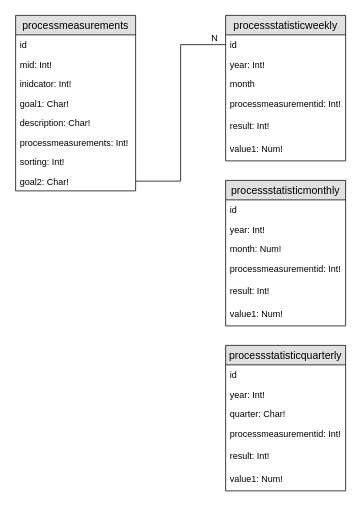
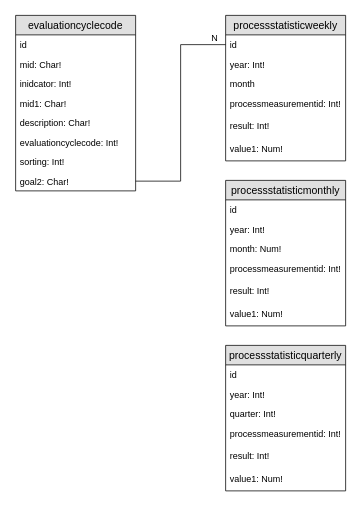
  <mxCell id="0" />
  <mxCell id="1" parent="0" />
- <mxCell id="2" value="processmeasurements" style="swimlane;fontStyle=0;childLayout=stackLayout;horizontal=1;startSize=26;fillColor=#e0e0e0;horizontalStack=0;resizeParent=1;resizeParentMax=0;resizeLast=0;collapsible=1;marginBottom=0;swimlaneFillColor=#ffffff;align=center;fontSize=14;" parent="1" vertex="1"><mxGeometry x="20" y="20" width="160" height="234" as="geometry" /></mxCell>
+ <mxCell id="2" value="evaluationcyclecode" style="swimlane;fontStyle=0;childLayout=stackLayout;horizontal=1;startSize=26;fillColor=#e0e0e0;horizontalStack=0;resizeParent=1;resizeParentMax=0;resizeLast=0;collapsible=1;marginBottom=0;swimlaneFillColor=#ffffff;align=center;fontSize=14;" parent="1" vertex="1"><mxGeometry x="20" y="20" width="160" height="234" as="geometry" /></mxCell>
  <mxCell id="3" value="id" style="text;strokeColor=none;fillColor=none;spacingLeft=4;spacingRight=4;overflow=hidden;rotatable=0;points=[[0,0.5],[1,0.5]];portConstraint=eastwest;fontSize=12;" parent="2" vertex="1"><mxGeometry y="26" width="160" height="26" as="geometry" /></mxCell>
- <mxCell id="4" value="mid: Int!" style="text;strokeColor=none;fillColor=none;spacingLeft=4;spacingRight=4;overflow=hidden;rotatable=0;points=[[0,0.5],[1,0.5]];portConstraint=eastwest;fontSize=12;" parent="2" vertex="1"><mxGeometry y="52" width="160" height="26" as="geometry" /></mxCell>
+ <mxCell id="4" value="mid: Char!" style="text;strokeColor=none;fillColor=none;spacingLeft=4;spacingRight=4;overflow=hidden;rotatable=0;points=[[0,0.5],[1,0.5]];portConstraint=eastwest;fontSize=12;" parent="2" vertex="1"><mxGeometry y="52" width="160" height="26" as="geometry" /></mxCell>
  <mxCell id="5" value="inidcator: Int!" style="text;strokeColor=none;fillColor=none;spacingLeft=4;spacingRight=4;overflow=hidden;rotatable=0;points=[[0,0.5],[1,0.5]];portConstraint=eastwest;fontSize=12;" parent="2" vertex="1"><mxGeometry y="78" width="160" height="26" as="geometry" /></mxCell>
- <mxCell id="6" value="goal1: Char!" style="text;strokeColor=none;fillColor=none;spacingLeft=4;spacingRight=4;overflow=hidden;rotatable=0;points=[[0,0.5],[1,0.5]];portConstraint=eastwest;fontSize=12;" parent="2" vertex="1"><mxGeometry y="104" width="160" height="26" as="geometry" /></mxCell>
+ <mxCell id="6" value="mid1: Char!" style="text;strokeColor=none;fillColor=none;spacingLeft=4;spacingRight=4;overflow=hidden;rotatable=0;points=[[0,0.5],[1,0.5]];portConstraint=eastwest;fontSize=12;" parent="2" vertex="1"><mxGeometry y="104" width="160" height="26" as="geometry" /></mxCell>
  <mxCell id="7" value="description: Char!" style="text;strokeColor=none;fillColor=none;spacingLeft=4;spacingRight=4;overflow=hidden;rotatable=0;points=[[0,0.5],[1,0.5]];portConstraint=eastwest;fontSize=12;" parent="2" vertex="1"><mxGeometry y="130" width="160" height="26" as="geometry" /></mxCell>
- <mxCell id="8" value="processmeasurements: Int!" style="text;strokeColor=none;fillColor=none;spacingLeft=4;spacingRight=4;overflow=hidden;rotatable=0;points=[[0,0.5],[1,0.5]];portConstraint=eastwest;fontSize=12;" parent="2" vertex="1"><mxGeometry y="156" width="160" height="26" as="geometry" /></mxCell>
+ <mxCell id="8" value="evaluationcyclecode: Int!" style="text;strokeColor=none;fillColor=none;spacingLeft=4;spacingRight=4;overflow=hidden;rotatable=0;points=[[0,0.5],[1,0.5]];portConstraint=eastwest;fontSize=12;" parent="2" vertex="1"><mxGeometry y="156" width="160" height="26" as="geometry" /></mxCell>
  <mxCell id="9" value="sorting: Int!" style="text;strokeColor=none;fillColor=none;spacingLeft=4;spacingRight=4;overflow=hidden;rotatable=0;points=[[0,0.5],[1,0.5]];portConstraint=eastwest;fontSize=12;" parent="2" vertex="1"><mxGeometry y="182" width="160" height="26" as="geometry" /></mxCell>
  <mxCell id="10" value="goal2: Char!" style="text;strokeColor=none;fillColor=none;spacingLeft=4;spacingRight=4;overflow=hidden;rotatable=0;points=[[0,0.5],[1,0.5]];portConstraint=eastwest;fontSize=12;" parent="2" vertex="1"><mxGeometry y="208" width="160" height="26" as="geometry" /></mxCell>
  <mxCell id="11" value="processstatisticweekly" style="swimlane;fontStyle=0;childLayout=stackLayout;horizontal=1;startSize=26;fillColor=#e0e0e0;horizontalStack=0;resizeParent=1;resizeParentMax=0;resizeLast=0;collapsible=1;marginBottom=0;swimlaneFillColor=#ffffff;align=center;fontSize=14;" parent="1" vertex="1"><mxGeometry x="300" y="20" width="160" height="194" as="geometry" /></mxCell>
  <mxCell id="12" value="id" style="text;strokeColor=none;fillColor=none;spacingLeft=4;spacingRight=4;overflow=hidden;rotatable=0;points=[[0,0.5],[1,0.5]];portConstraint=eastwest;fontSize=12;" parent="11" vertex="1"><mxGeometry y="26" width="160" height="26" as="geometry" /></mxCell>
  <mxCell id="13" value="year: Int!" style="text;strokeColor=none;fillColor=none;spacingLeft=4;spacingRight=4;overflow=hidden;rotatable=0;points=[[0,0.5],[1,0.5]];portConstraint=eastwest;fontSize=12;" parent="11" vertex="1"><mxGeometry y="52" width="160" height="26" as="geometry" /></mxCell>
  <mxCell id="14" value="month" style="text;strokeColor=none;fillColor=none;spacingLeft=4;spacingRight=4;overflow=hidden;rotatable=0;points=[[0,0.5],[1,0.5]];portConstraint=eastwest;fontSize=12;" parent="11" vertex="1"><mxGeometry y="78" width="160" height="26" as="geometry" /></mxCell>
  <mxCell id="15" value="processmeasurementid: Int!" style="text;strokeColor=none;fillColor=none;spacingLeft=4;spacingRight=4;overflow=hidden;rotatable=0;points=[[0,0.5],[1,0.5]];portConstraint=eastwest;fontSize=12;" parent="11" vertex="1"><mxGeometry y="104" width="160" height="30" as="geometry" /></mxCell>
  <mxCell id="16" value="result: Int!" style="text;strokeColor=none;fillColor=none;spacingLeft=4;spacingRight=4;overflow=hidden;rotatable=0;points=[[0,0.5],[1,0.5]];portConstraint=eastwest;fontSize=12;" parent="11" vertex="1"><mxGeometry y="134" width="160" height="30" as="geometry" /></mxCell>
  <mxCell id="17" value="value1: Num!" style="text;strokeColor=none;fillColor=none;spacingLeft=4;spacingRight=4;overflow=hidden;rotatable=0;points=[[0,0.5],[1,0.5]];portConstraint=eastwest;fontSize=12;" parent="11" vertex="1"><mxGeometry y="164" width="160" height="30" as="geometry" /></mxCell>
  <mxCell id="18" value="" style="endArrow=none;html=1;rounded=0;exitX=1;exitY=0.5;exitDx=0;exitDy=0;entryX=0;entryY=0.5;entryDx=0;entryDy=0;edgeStyle=orthogonalEdgeStyle;" parent="1" source="10" target="12" edge="1"><mxGeometry relative="1" as="geometry"><mxPoint x="230" y="280" as="sourcePoint" /><mxPoint x="390" y="280" as="targetPoint" /></mxGeometry></mxCell>
  <mxCell id="19" value="N" style="resizable=0;html=1;align=right;verticalAlign=bottom;" parent="18" connectable="0" vertex="1"><mxGeometry x="1" relative="1" as="geometry"><mxPoint x="-10" as="offset" /></mxGeometry></mxCell>
  <mxCell id="20" value="processstatisticmonthly" style="swimlane;fontStyle=0;childLayout=stackLayout;horizontal=1;startSize=26;fillColor=#e0e0e0;horizontalStack=0;resizeParent=1;resizeParentMax=0;resizeLast=0;collapsible=1;marginBottom=0;swimlaneFillColor=#ffffff;align=center;fontSize=14;" parent="1" vertex="1"><mxGeometry x="300" y="240" width="160" height="194" as="geometry" /></mxCell>
  <mxCell id="21" value="id" style="text;strokeColor=none;fillColor=none;spacingLeft=4;spacingRight=4;overflow=hidden;rotatable=0;points=[[0,0.5],[1,0.5]];portConstraint=eastwest;fontSize=12;" parent="20" vertex="1"><mxGeometry y="26" width="160" height="26" as="geometry" /></mxCell>
  <mxCell id="22" value="year: Int!" style="text;strokeColor=none;fillColor=none;spacingLeft=4;spacingRight=4;overflow=hidden;rotatable=0;points=[[0,0.5],[1,0.5]];portConstraint=eastwest;fontSize=12;" parent="20" vertex="1"><mxGeometry y="52" width="160" height="26" as="geometry" /></mxCell>
  <mxCell id="23" value="month: Num!" style="text;strokeColor=none;fillColor=none;spacingLeft=4;spacingRight=4;overflow=hidden;rotatable=0;points=[[0,0.5],[1,0.5]];portConstraint=eastwest;fontSize=12;" parent="20" vertex="1"><mxGeometry y="78" width="160" height="26" as="geometry" /></mxCell>
  <mxCell id="24" value="processmeasurementid: Int!" style="text;strokeColor=none;fillColor=none;spacingLeft=4;spacingRight=4;overflow=hidden;rotatable=0;points=[[0,0.5],[1,0.5]];portConstraint=eastwest;fontSize=12;" parent="20" vertex="1"><mxGeometry y="104" width="160" height="30" as="geometry" /></mxCell>
  <mxCell id="25" value="result: Int!" style="text;strokeColor=none;fillColor=none;spacingLeft=4;spacingRight=4;overflow=hidden;rotatable=0;points=[[0,0.5],[1,0.5]];portConstraint=eastwest;fontSize=12;" parent="20" vertex="1"><mxGeometry y="134" width="160" height="30" as="geometry" /></mxCell>
  <mxCell id="26" value="value1: Num!" style="text;strokeColor=none;fillColor=none;spacingLeft=4;spacingRight=4;overflow=hidden;rotatable=0;points=[[0,0.5],[1,0.5]];portConstraint=eastwest;fontSize=12;" parent="20" vertex="1"><mxGeometry y="164" width="160" height="30" as="geometry" /></mxCell>
  <mxCell id="27" value="processstatisticquarterly" style="swimlane;fontStyle=0;childLayout=stackLayout;horizontal=1;startSize=26;fillColor=#e0e0e0;horizontalStack=0;resizeParent=1;resizeParentMax=0;resizeLast=0;collapsible=1;marginBottom=0;swimlaneFillColor=#ffffff;align=center;fontSize=14;" parent="1" vertex="1"><mxGeometry x="300" y="460" width="160" height="194" as="geometry" /></mxCell>
  <mxCell id="28" value="id" style="text;strokeColor=none;fillColor=none;spacingLeft=4;spacingRight=4;overflow=hidden;rotatable=0;points=[[0,0.5],[1,0.5]];portConstraint=eastwest;fontSize=12;" parent="27" vertex="1"><mxGeometry y="26" width="160" height="26" as="geometry" /></mxCell>
  <mxCell id="29" value="year: Int!" style="text;strokeColor=none;fillColor=none;spacingLeft=4;spacingRight=4;overflow=hidden;rotatable=0;points=[[0,0.5],[1,0.5]];portConstraint=eastwest;fontSize=12;" parent="27" vertex="1"><mxGeometry y="52" width="160" height="26" as="geometry" /></mxCell>
- <mxCell id="30" value="quarter: Char!" style="text;strokeColor=none;fillColor=none;spacingLeft=4;spacingRight=4;overflow=hidden;rotatable=0;points=[[0,0.5],[1,0.5]];portConstraint=eastwest;fontSize=12;" parent="27" vertex="1"><mxGeometry y="78" width="160" height="26" as="geometry" /></mxCell>
+ <mxCell id="30" value="quarter: Int!" style="text;strokeColor=none;fillColor=none;spacingLeft=4;spacingRight=4;overflow=hidden;rotatable=0;points=[[0,0.5],[1,0.5]];portConstraint=eastwest;fontSize=12;" parent="27" vertex="1"><mxGeometry y="78" width="160" height="26" as="geometry" /></mxCell>
  <mxCell id="31" value="processmeasurementid: Int!" style="text;strokeColor=none;fillColor=none;spacingLeft=4;spacingRight=4;overflow=hidden;rotatable=0;points=[[0,0.5],[1,0.5]];portConstraint=eastwest;fontSize=12;" parent="27" vertex="1"><mxGeometry y="104" width="160" height="30" as="geometry" /></mxCell>
  <mxCell id="32" value="result: Int!" style="text;strokeColor=none;fillColor=none;spacingLeft=4;spacingRight=4;overflow=hidden;rotatable=0;points=[[0,0.5],[1,0.5]];portConstraint=eastwest;fontSize=12;" parent="27" vertex="1"><mxGeometry y="134" width="160" height="30" as="geometry" /></mxCell>
  <mxCell id="33" value="value1: Num!" style="text;strokeColor=none;fillColor=none;spacingLeft=4;spacingRight=4;overflow=hidden;rotatable=0;points=[[0,0.5],[1,0.5]];portConstraint=eastwest;fontSize=12;" parent="27" vertex="1"><mxGeometry y="164" width="160" height="30" as="geometry" /></mxCell>
